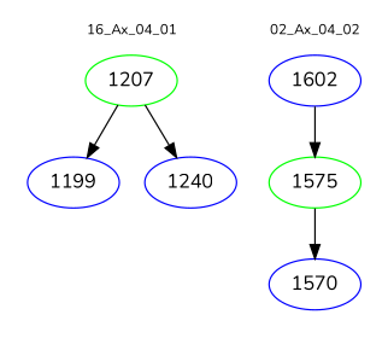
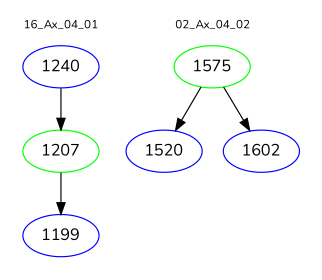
  digraph {
    fontname=Nunito
    node [color=blue fontname=Nunito]
    edge [color=black fontname=Nunito]
    n1 [color=green label=1207]
    n2 [label=1199]
    n3 [label=1240]
    n4 [color=green label=1575]
-   n5 [label=1570]
+   n5 [label=1520]
    n6 [label=1602]
    subgraph cluster_1 {
      color=white
      fontsize=10
      label="16_Ax_04_01"
      n1
      n2
      n3
    }
    subgraph cluster_2 {
      color=white
      fontsize=10
      label="02_Ax_04_02"
      n4
      n5
      n6
    }
    n1 -> n2
-   n1 -> n3
+   n3 -> n1
    n4 -> n5
-   n6 -> n4
+   n4 -> n6
  }
